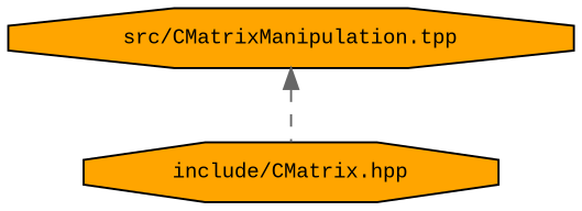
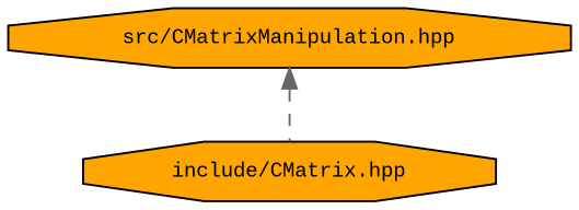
  digraph {
    fontname="Liberation Mono"
    node [color=black fillcolor=orange fontname="Liberation Mono" fontsize=10 shape=octagon style=filled]
-   n1 [fontcolor=black height=0.2 label="src/CMatrixManipulation.tpp" width=0.4]
+   n1 [fontcolor=black height=0.2 label="src/CMatrixManipulation.hpp" width=0.4]
    n2 [height=0.2 label="include/CMatrix.hpp" width=0.4]
    n1 -> n2 [color=gray40 dir=back fontname="Liberation Mono" fontsize=10 labelfontname=Helvetica labelfontsize=10 style=dashed]
  }
